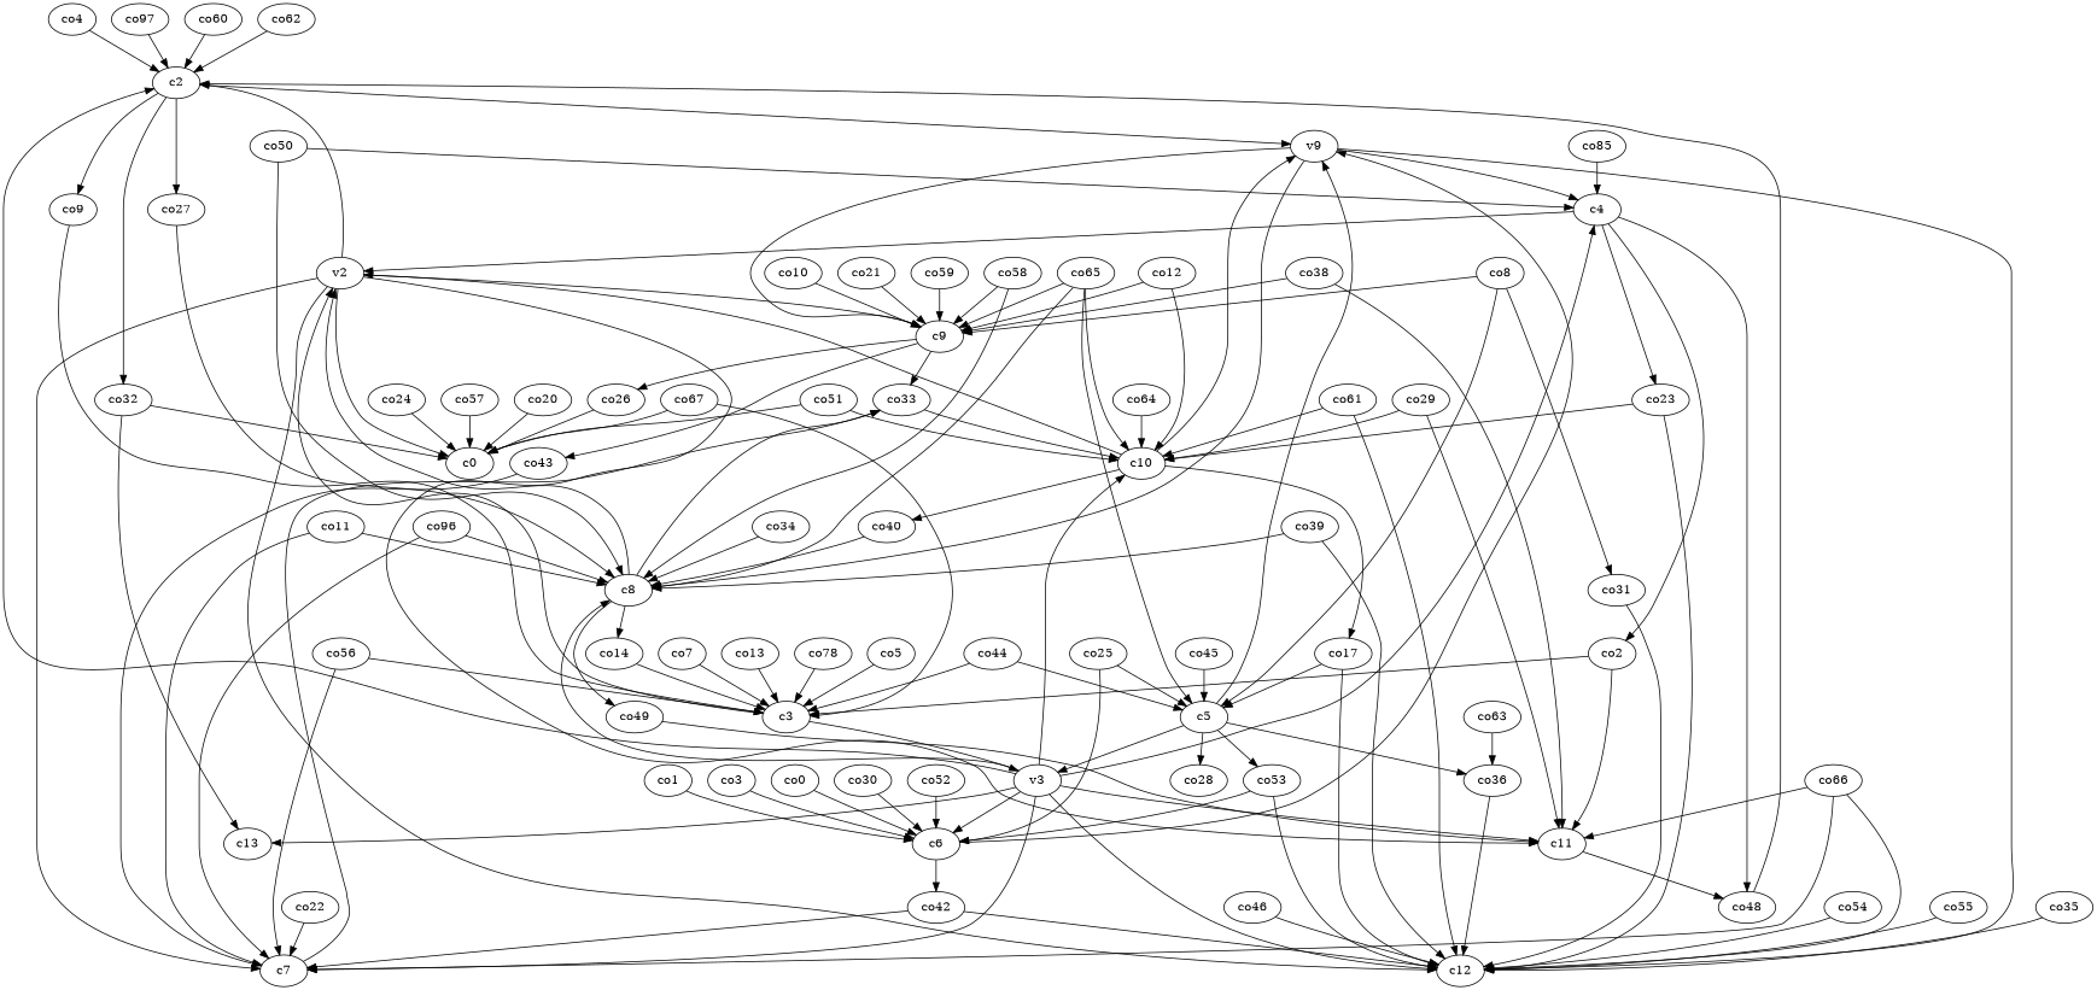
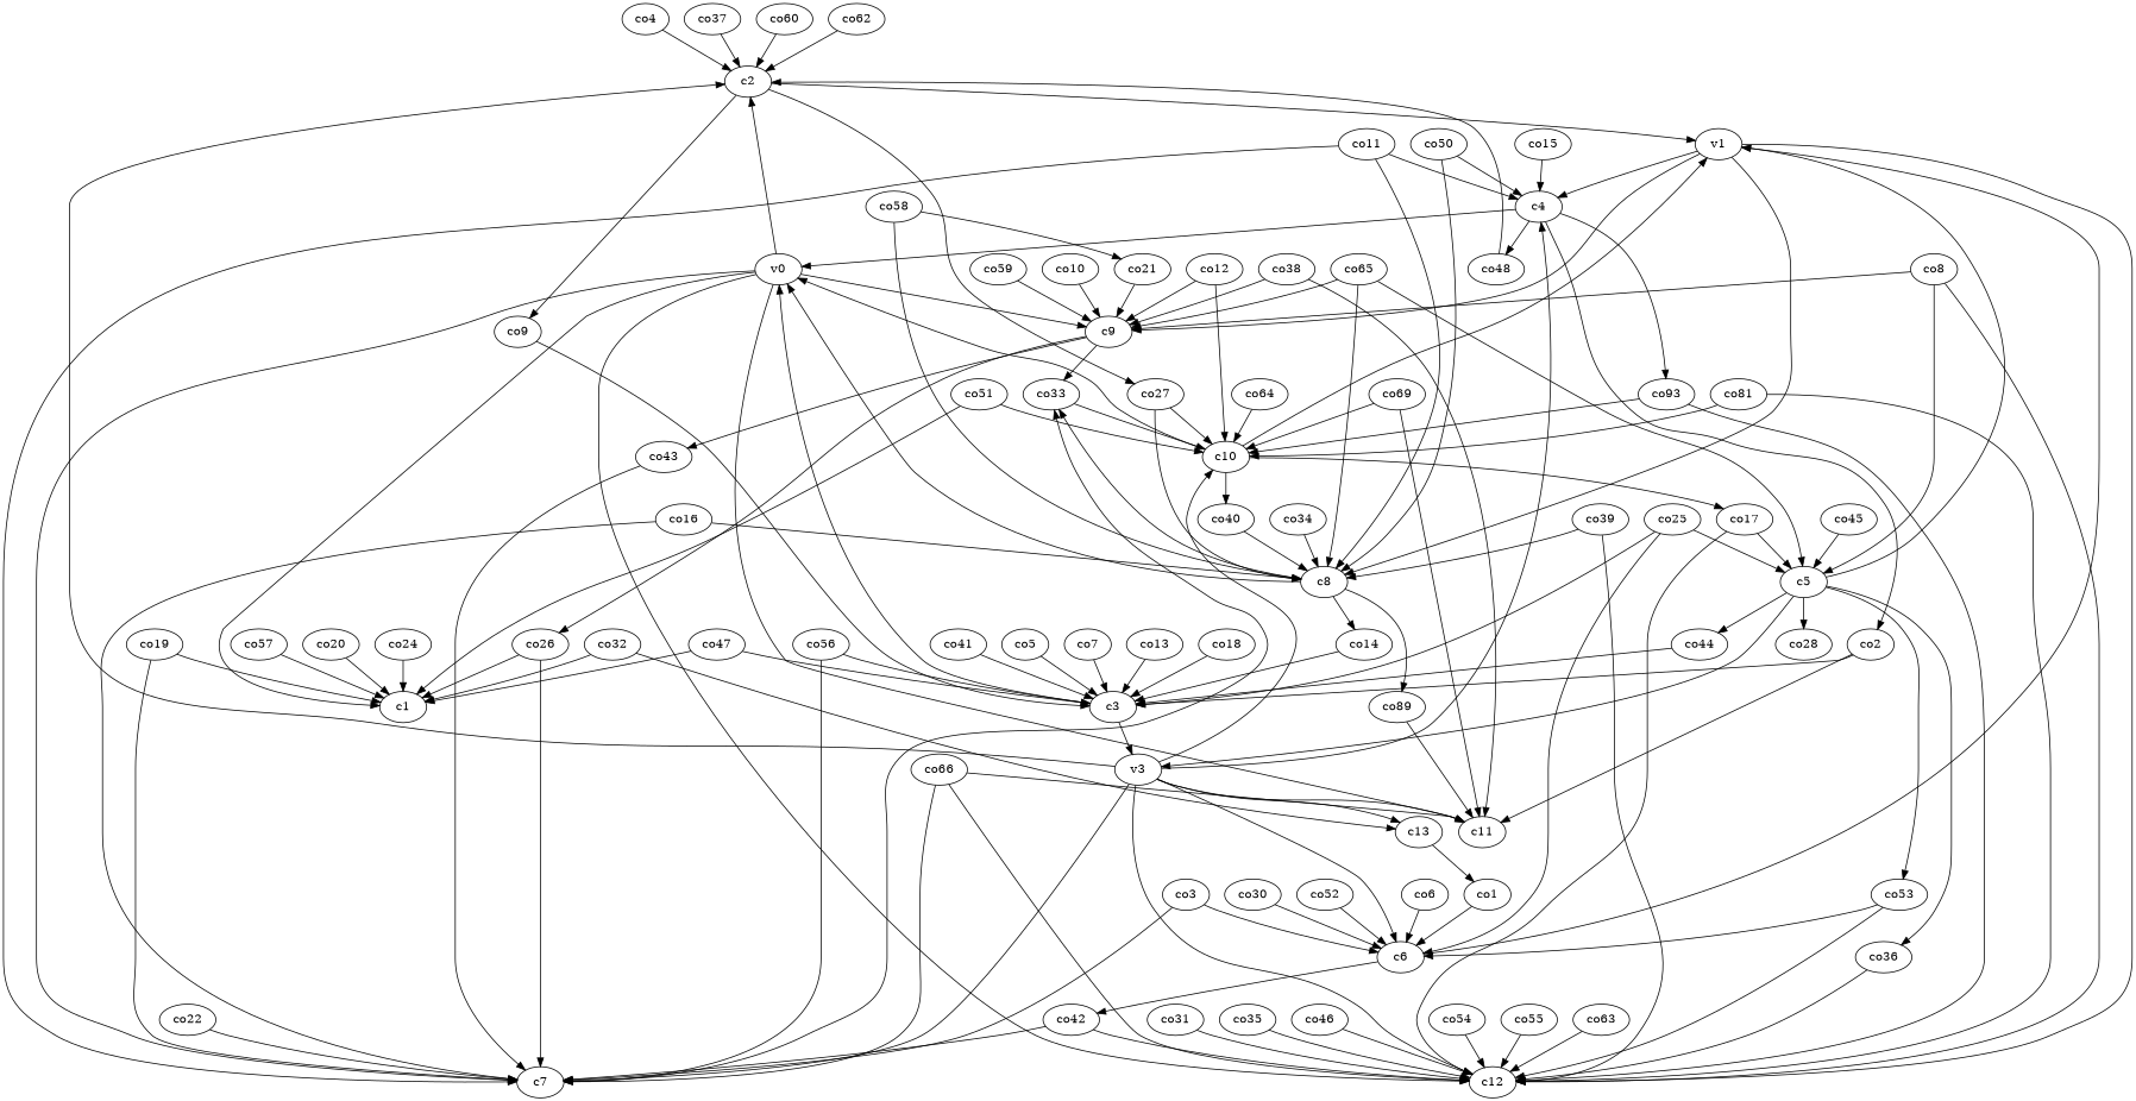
  strict digraph {
    edge [weight=1]
    c2
-   v1 [label=v9]
+   v1
    co9
    co27
    co32
    c4
    c8
    c9
    c12
    c3
    c10
    c13
-   c1 [label=c0]
-   v2
+   c1
+   v2 [label=v0]
    v3
    c7
    c11
    c6
    co2
-   co23
+   co23 [label=co93]
    co48
    c5
    co28
    co36
    co44
    co53
    co42
    co33
    co14
-   co49
+   co49 [label=co89]
    co26
    co43
    co17
    co40
    co1
    co3
    co4
    co5
-   co6 [label=co0]
+   co6
    co7
    co8
    co10
    co11
    co12
    co13
-   co15 [label=co85]
-   co16 [label=co96]
-   co18 [label=co78]
+   co15
+   co16
+   co18
+   co19
    co20
    co21
    co22
    co24
    co25
-   co29
+   co29 [label=co69]
    co30
    co31
    co34
    co35
-   co37 [label=co97]
+   co37
    co38
    co39
+   co41
    co45
    co46
-   co47 [label=co67]
+   co47
    co50
    co51
    co52
    co54
    co55
    co56
    co57
    co58
    co59
    co60
-   co61
+   co61 [label=co81]
    co62
    co63
    co64
    co65
    co66
    c2 -> v1
    c2 -> co9
    c2 -> co27
-   c2 -> co32
    v1 -> c4
    v1 -> c8
    v1 -> c9
    v1 -> c12
    co9 -> c3
    co27 -> c8
-   co65 -> c10
+   co27 -> c10
    co32 -> c13
    co32 -> c1
    c4 -> v2
    c4 -> co2
    c4 -> co23
    c4 -> co48
    c8 -> v2
    c8 -> co33
    c8 -> co14
    c8 -> co49
    c9 -> co33
    c9 -> co26
    c9 -> co43
    c3 -> v2
    c3 -> v3
    c10 -> v1
    c10 -> v2
    c10 -> co17
    c10 -> co40
+   c13 -> co1
    v2 -> c2
    v2 -> c9
    v2 -> c12
    v2 -> c1
    v2 -> c7
    v2 -> c11
    v3 -> c2
    v3 -> c4
-   v3 -> c8
    v3 -> c12
    v3 -> c10
    v3 -> c13
    v3 -> c7
    v3 -> c11
    v3 -> c6
    c7 -> co33
-   c11 -> co48
    c6 -> v1
    c6 -> co42
    co2 -> c3
    co2 -> c11
    co23 -> c12
    co23 -> c10
    co48 -> c2
    c5 -> v1
    c5 -> v3
    c5 -> co28
    c5 -> co36
-   co44 -> c5
+   c5 -> co44
    c5 -> co53
    co36 -> c12
    co44 -> c3
    co53 -> c12
    co53 -> c6
    co42 -> c12
    co42 -> c7
    co33 -> c10
    co14 -> c3
    co49 -> c11
    co26 -> c1
+   co26 -> c7
    co43 -> c7
    co17 -> c12
    co17 -> c5
    co40 -> c8
    co1 -> c6
+   co3 -> c7
    co3 -> c6
    co4 -> c2
    co5 -> c3
    co6 -> c6
    co7 -> c3
    co8 -> c9
-   co8 -> co31
+   co8 -> c12
    co8 -> c5
    co10 -> c9
+   co11 -> c4
    co11 -> c8
    co11 -> c7
    co12 -> c9
    co12 -> c10
    co13 -> c3
    co15 -> c4
    co16 -> c8
    co16 -> c7
    co18 -> c3
+   co19 -> c1
+   co19 -> c7
    co20 -> c1
    co21 -> c9
    co22 -> c7
    co24 -> c1
+   co25 -> c3
    co25 -> c6
    co25 -> c5
    co29 -> c10
    co29 -> c11
    co30 -> c6
    co31 -> c12
    co34 -> c8
    co35 -> c12
    co37 -> c2
    co38 -> c9
    co38 -> c11
    co39 -> c8
    co39 -> c12
+   co41 -> c3
    co45 -> c5
    co46 -> c12
    co47 -> c3
    co47 -> c1
    co50 -> c4
    co50 -> c8
    co51 -> c10
    co51 -> c1
    co52 -> c6
    co54 -> c12
    co55 -> c12
    co56 -> c3
    co56 -> c7
    co57 -> c1
    co58 -> c8
-   co58 -> c9
+   co58 -> co21
    co59 -> c9
    co60 -> c2
    co61 -> c12
    co61 -> c10
    co62 -> c2
-   co63 -> co36
+   co63 -> c12
    co64 -> c10
    co65 -> c8
    co65 -> c9
    co65 -> c5
    co66 -> c12
    co66 -> c7
    co66 -> c11
  }
